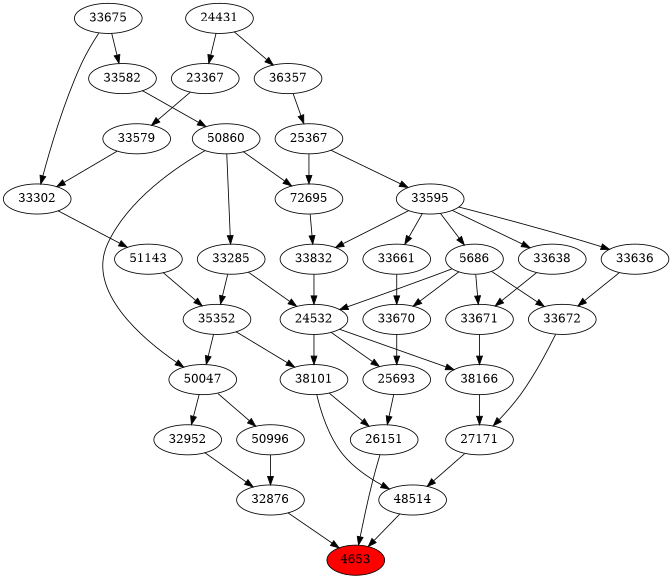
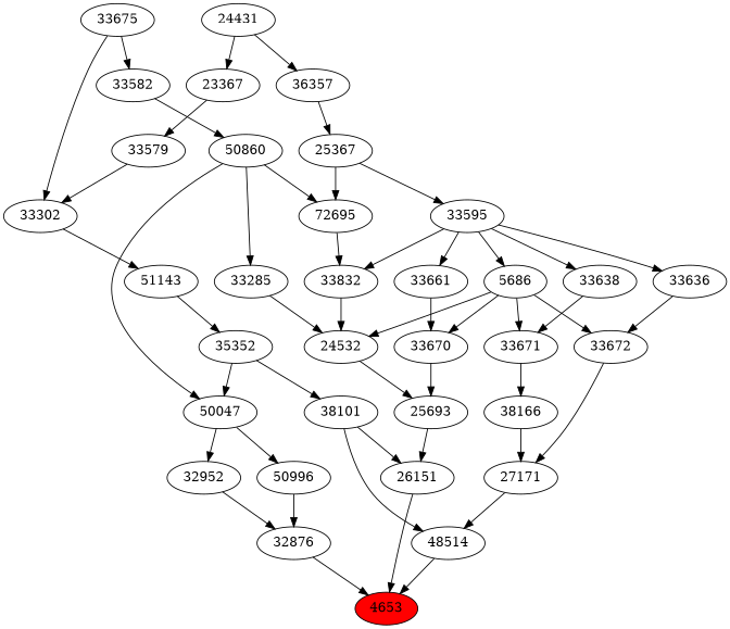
  strict digraph {
    n1 [fillcolor=red label=4653 style=filled]
    n2 [label=26151]
    n3 [label=48514]
    n4 [label=32876]
    n5 [label=38101]
    n6 [label=25693]
    n7 [label=27171]
    n8 [label=50996]
    n9 [label=32952]
    n10 [label=24532]
    n11 [label=38166]
    n12 [label=35352]
    n13 [label=50047]
    n14 [label=33670]
    n15 [label=33672]
    n16 [label=33285]
    n17 [label=5686]
    n18 [label=33671]
    n19 [label=33832]
    n20 [label=51143]
    n21 [label=33661]
    n22 [label=33636]
    n23 [label=50860]
    n24 [label=72695]
    n25 [label=33595]
    n26 [label=33638]
    n27 [label=33302]
    n28 [label=33582]
    n29 [label=25367]
    n30 [label=33675]
    n31 [label=36357]
    n32 [label=33579]
    n33 [label=23367]
    n34 [label=24431]
    n2 -> n1
    n3 -> n1
    n4 -> n1
    n5 -> n2
    n5 -> n3
    n6 -> n2
    n7 -> n3
    n8 -> n4
    n9 -> n4
-   n10 -> n5
    n10 -> n6
-   n10 -> n11
    n11 -> n7
    n12 -> n5
    n12 -> n13
    n13 -> n8
    n13 -> n9
    n14 -> n6
    n15 -> n7
    n16 -> n10
-   n16 -> n12
    n17 -> n10
    n17 -> n14
    n17 -> n15
    n17 -> n18
    n18 -> n11
    n19 -> n10
    n20 -> n12
    n21 -> n14
    n22 -> n15
    n23 -> n13
    n23 -> n16
    n23 -> n24
    n24 -> n19
    n25 -> n17
    n25 -> n19
    n25 -> n21
    n25 -> n22
    n25 -> n26
    n26 -> n18
    n27 -> n20
    n28 -> n23
    n29 -> n24
    n29 -> n25
    n30 -> n27
    n30 -> n28
    n31 -> n29
    n32 -> n27
    n33 -> n32
    n34 -> n31
    n34 -> n33
  }
